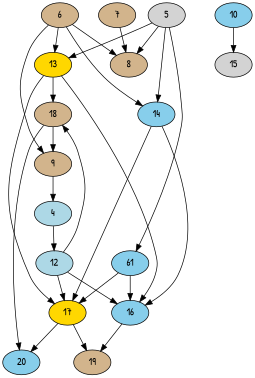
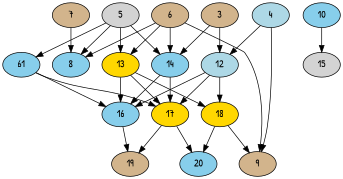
  digraph {
    fontname="Patrick Hand"
    node [alpha=0.03 fillcolor=skyblue fontname="Patrick Hand" style=filled]
    edge [fontname="Patrick Hand"]
-   8 [alpha=0.09 expect_size=9901056 fillcolor=tan]
+   8 [alpha=0.09 expect_size=9901056]
    10 [alpha=0.16 expect_size=7857152]
    15 [alpha=0.13 expect_size=39464960 fillcolor=lightgrey]
+   3 [alpha=0.01 expect_size=50861056 fillcolor=tan]
    12 [expect_size=50913280 fillcolor=lightblue]
    14 [alpha=0.05 expect_size=48543744]
    9 [alpha=0.10 expect_size=18751488 fillcolor=tan]
    16 [alpha=0.04 expect_size=51787776]
    17 [alpha=0.04 expect_size=12648448 fillcolor=gold]
-   18 [alpha=0.06 expect_size=12185600 fillcolor=tan]
+   18 [alpha=0.06 expect_size=12185600 fillcolor=gold]
    19 [expect_size=33124352 fillcolor=tan]
    20 [alpha=0.15 expect_size=10199040]
    4 [alpha=0.16 expect_size=34117632 fillcolor=lightblue]
    5 [alpha=0.05 expect_size=35228672 fillcolor=lightgrey]
    n15 [alpha=0.14 expect_size=39806976 label=61]
    13 [alpha=0.02 expect_size=45395968 fillcolor=gold]
    6 [expect_size=15647744 fillcolor=tan]
    7 [alpha=0.20 expect_size=17757184 fillcolor=tan]
    10 -> 15
+   3 -> 12
+   3 -> 14
    12 -> 16
    12 -> 17
    12 -> 18
    14 -> 16
    14 -> 17
    16 -> 19
    17 -> 19
    17 -> 20
    18 -> 9
    18 -> 20
    4 -> 12
-   9 -> 4
+   4 -> 9
    5 -> 8
    5 -> 14
    5 -> n15
    5 -> 13
    n15 -> 16
    n15 -> 17
    13 -> 16
    13 -> 17
    13 -> 18
    6 -> 8
    6 -> 14
    6 -> 9
    6 -> 13
    7 -> 8
  }
